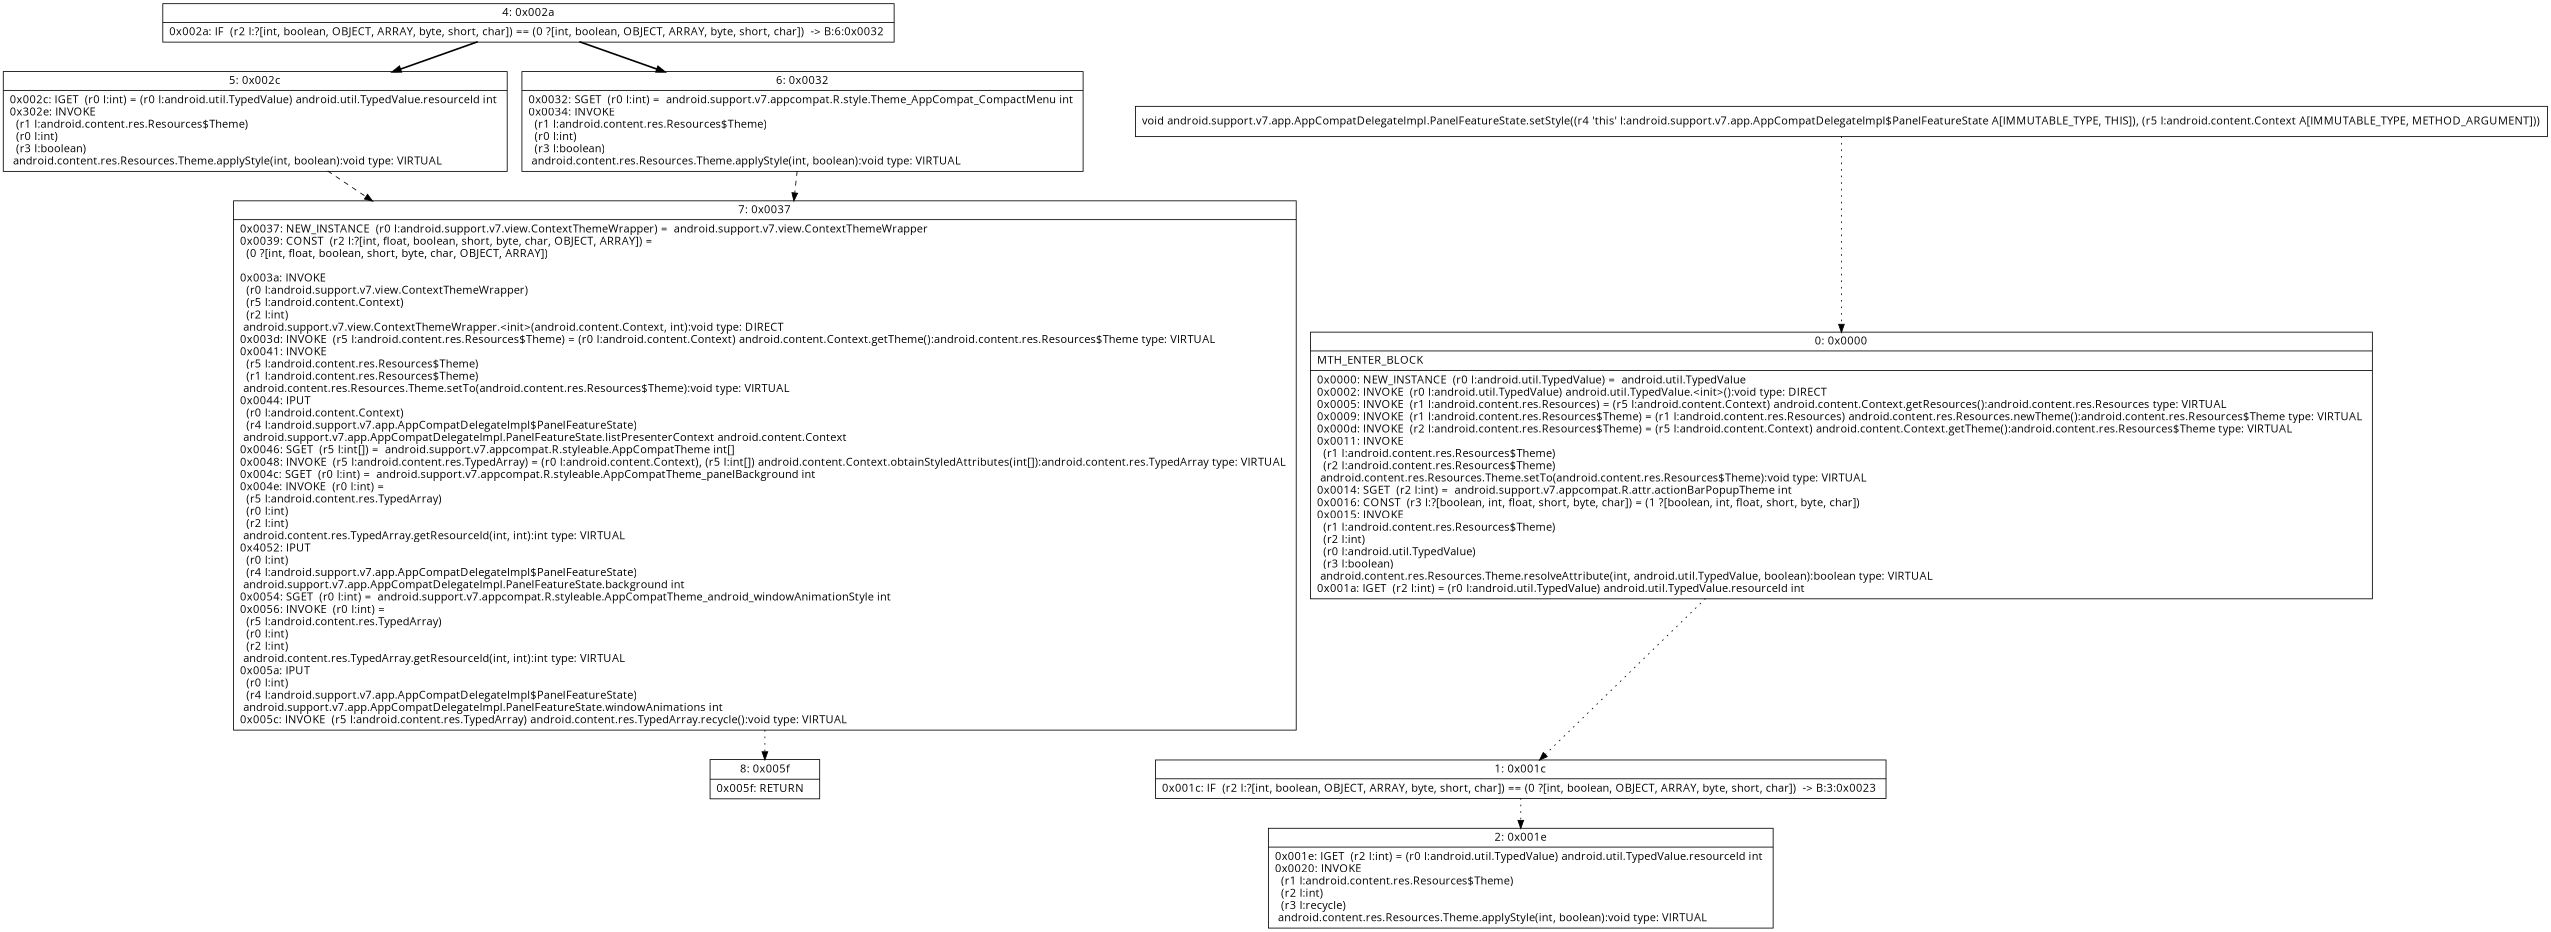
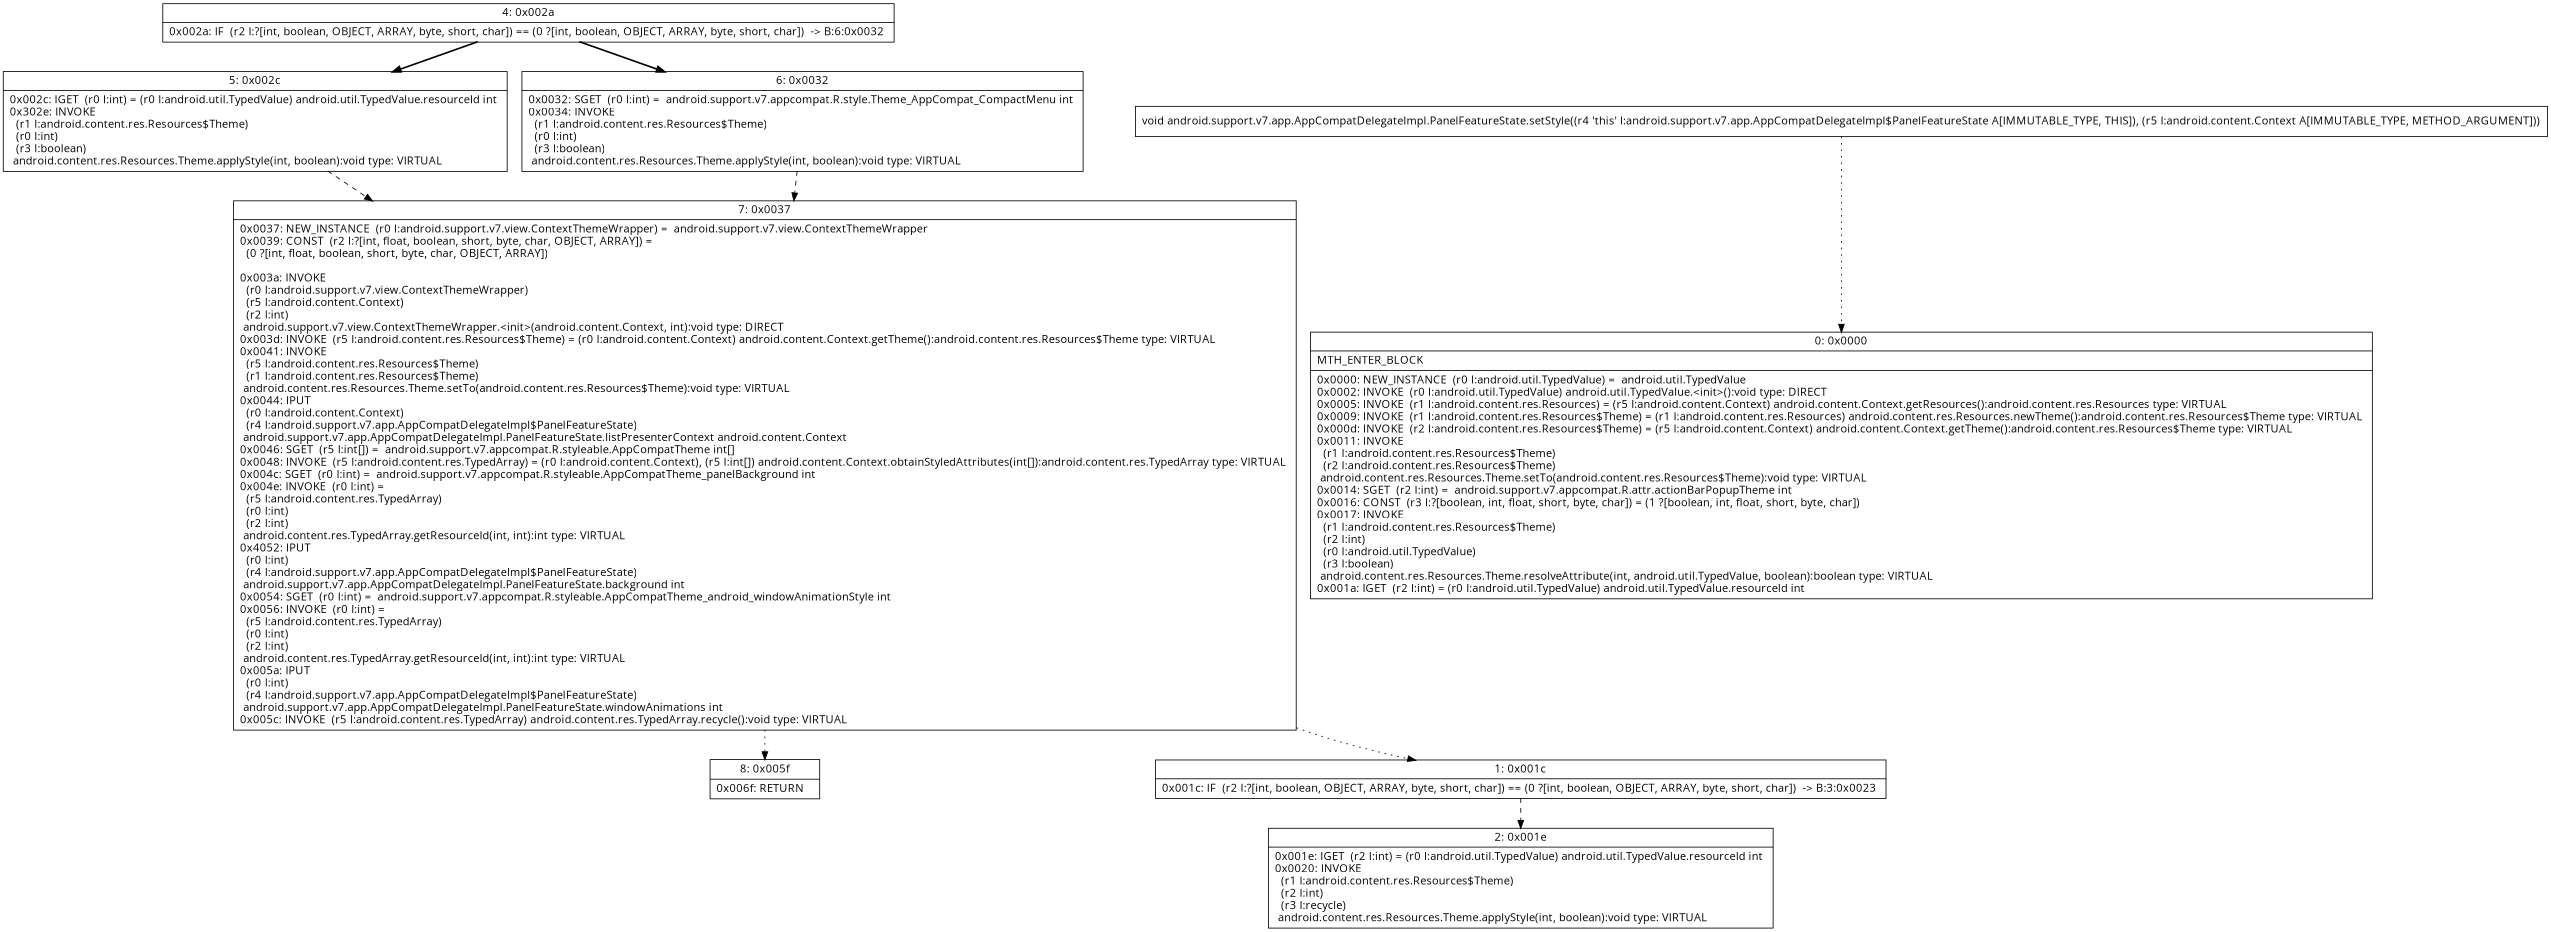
  digraph {
    fontname="Open Sans"
    node [fontname="Open Sans" shape=record]
    edge [fontname="Open Sans" style=dotted]
-   n1 [label="{0\:\ 0x0000|MTH_ENTER_BLOCK\l|0x0000: NEW_INSTANCE  (r0 I:android.util.TypedValue) =  android.util.TypedValue \l0x0002: INVOKE  (r0 I:android.util.TypedValue) android.util.TypedValue.\<init\>():void type: DIRECT \l0x0005: INVOKE  (r1 I:android.content.res.Resources) = (r5 I:android.content.Context) android.content.Context.getResources():android.content.res.Resources type: VIRTUAL \l0x0009: INVOKE  (r1 I:android.content.res.Resources$Theme) = (r1 I:android.content.res.Resources) android.content.res.Resources.newTheme():android.content.res.Resources$Theme type: VIRTUAL \l0x000d: INVOKE  (r2 I:android.content.res.Resources$Theme) = (r5 I:android.content.Context) android.content.Context.getTheme():android.content.res.Resources$Theme type: VIRTUAL \l0x0011: INVOKE  \l  (r1 I:android.content.res.Resources$Theme)\l  (r2 I:android.content.res.Resources$Theme)\l android.content.res.Resources.Theme.setTo(android.content.res.Resources$Theme):void type: VIRTUAL \l0x0014: SGET  (r2 I:int) =  android.support.v7.appcompat.R.attr.actionBarPopupTheme int \l0x0016: CONST  (r3 I:?[boolean, int, float, short, byte, char]) = (1 ?[boolean, int, float, short, byte, char]) \l0x0015: INVOKE  \l  (r1 I:android.content.res.Resources$Theme)\l  (r2 I:int)\l  (r0 I:android.util.TypedValue)\l  (r3 I:boolean)\l android.content.res.Resources.Theme.resolveAttribute(int, android.util.TypedValue, boolean):boolean type: VIRTUAL \l0x001a: IGET  (r2 I:int) = (r0 I:android.util.TypedValue) android.util.TypedValue.resourceId int \l}"]
+   n1 [label="{0\:\ 0x0000|MTH_ENTER_BLOCK\l|0x0000: NEW_INSTANCE  (r0 I:android.util.TypedValue) =  android.util.TypedValue \l0x0002: INVOKE  (r0 I:android.util.TypedValue) android.util.TypedValue.\<init\>():void type: DIRECT \l0x0005: INVOKE  (r1 I:android.content.res.Resources) = (r5 I:android.content.Context) android.content.Context.getResources():android.content.res.Resources type: VIRTUAL \l0x0009: INVOKE  (r1 I:android.content.res.Resources$Theme) = (r1 I:android.content.res.Resources) android.content.res.Resources.newTheme():android.content.res.Resources$Theme type: VIRTUAL \l0x000d: INVOKE  (r2 I:android.content.res.Resources$Theme) = (r5 I:android.content.Context) android.content.Context.getTheme():android.content.res.Resources$Theme type: VIRTUAL \l0x0011: INVOKE  \l  (r1 I:android.content.res.Resources$Theme)\l  (r2 I:android.content.res.Resources$Theme)\l android.content.res.Resources.Theme.setTo(android.content.res.Resources$Theme):void type: VIRTUAL \l0x0014: SGET  (r2 I:int) =  android.support.v7.appcompat.R.attr.actionBarPopupTheme int \l0x0016: CONST  (r3 I:?[boolean, int, float, short, byte, char]) = (1 ?[boolean, int, float, short, byte, char]) \l0x0017: INVOKE  \l  (r1 I:android.content.res.Resources$Theme)\l  (r2 I:int)\l  (r0 I:android.util.TypedValue)\l  (r3 I:boolean)\l android.content.res.Resources.Theme.resolveAttribute(int, android.util.TypedValue, boolean):boolean type: VIRTUAL \l0x001a: IGET  (r2 I:int) = (r0 I:android.util.TypedValue) android.util.TypedValue.resourceId int \l}"]
    n2 [label="{1\:\ 0x001c|0x001c: IF  (r2 I:?[int, boolean, OBJECT, ARRAY, byte, short, char]) == (0 ?[int, boolean, OBJECT, ARRAY, byte, short, char])  \-\> B:3:0x0023 \l}"]
    n3 [label="{2\:\ 0x001e|0x001e: IGET  (r2 I:int) = (r0 I:android.util.TypedValue) android.util.TypedValue.resourceId int \l0x0020: INVOKE  \l  (r1 I:android.content.res.Resources$Theme)\l  (r2 I:int)\l  (r3 I:recycle)\l android.content.res.Resources.Theme.applyStyle(int, boolean):void type: VIRTUAL \l}"]
    n4 [label="{4\:\ 0x002a|0x002a: IF  (r2 I:?[int, boolean, OBJECT, ARRAY, byte, short, char]) == (0 ?[int, boolean, OBJECT, ARRAY, byte, short, char])  \-\> B:6:0x0032 \l}"]
    n5 [label="{5\:\ 0x002c|0x002c: IGET  (r0 I:int) = (r0 I:android.util.TypedValue) android.util.TypedValue.resourceId int \l0x302e: INVOKE  \l  (r1 I:android.content.res.Resources$Theme)\l  (r0 I:int)\l  (r3 I:boolean)\l android.content.res.Resources.Theme.applyStyle(int, boolean):void type: VIRTUAL \l}"]
    n6 [label="{6\:\ 0x0032|0x0032: SGET  (r0 I:int) =  android.support.v7.appcompat.R.style.Theme_AppCompat_CompactMenu int \l0x0034: INVOKE  \l  (r1 I:android.content.res.Resources$Theme)\l  (r0 I:int)\l  (r3 I:boolean)\l android.content.res.Resources.Theme.applyStyle(int, boolean):void type: VIRTUAL \l}"]
    n7 [label="{7\:\ 0x0037|0x0037: NEW_INSTANCE  (r0 I:android.support.v7.view.ContextThemeWrapper) =  android.support.v7.view.ContextThemeWrapper \l0x0039: CONST  (r2 I:?[int, float, boolean, short, byte, char, OBJECT, ARRAY]) = \l  (0 ?[int, float, boolean, short, byte, char, OBJECT, ARRAY])\l \l0x003a: INVOKE  \l  (r0 I:android.support.v7.view.ContextThemeWrapper)\l  (r5 I:android.content.Context)\l  (r2 I:int)\l android.support.v7.view.ContextThemeWrapper.\<init\>(android.content.Context, int):void type: DIRECT \l0x003d: INVOKE  (r5 I:android.content.res.Resources$Theme) = (r0 I:android.content.Context) android.content.Context.getTheme():android.content.res.Resources$Theme type: VIRTUAL \l0x0041: INVOKE  \l  (r5 I:android.content.res.Resources$Theme)\l  (r1 I:android.content.res.Resources$Theme)\l android.content.res.Resources.Theme.setTo(android.content.res.Resources$Theme):void type: VIRTUAL \l0x0044: IPUT  \l  (r0 I:android.content.Context)\l  (r4 I:android.support.v7.app.AppCompatDelegateImpl$PanelFeatureState)\l android.support.v7.app.AppCompatDelegateImpl.PanelFeatureState.listPresenterContext android.content.Context \l0x0046: SGET  (r5 I:int[]) =  android.support.v7.appcompat.R.styleable.AppCompatTheme int[] \l0x0048: INVOKE  (r5 I:android.content.res.TypedArray) = (r0 I:android.content.Context), (r5 I:int[]) android.content.Context.obtainStyledAttributes(int[]):android.content.res.TypedArray type: VIRTUAL \l0x004c: SGET  (r0 I:int) =  android.support.v7.appcompat.R.styleable.AppCompatTheme_panelBackground int \l0x004e: INVOKE  (r0 I:int) = \l  (r5 I:android.content.res.TypedArray)\l  (r0 I:int)\l  (r2 I:int)\l android.content.res.TypedArray.getResourceId(int, int):int type: VIRTUAL \l0x4052: IPUT  \l  (r0 I:int)\l  (r4 I:android.support.v7.app.AppCompatDelegateImpl$PanelFeatureState)\l android.support.v7.app.AppCompatDelegateImpl.PanelFeatureState.background int \l0x0054: SGET  (r0 I:int) =  android.support.v7.appcompat.R.styleable.AppCompatTheme_android_windowAnimationStyle int \l0x0056: INVOKE  (r0 I:int) = \l  (r5 I:android.content.res.TypedArray)\l  (r0 I:int)\l  (r2 I:int)\l android.content.res.TypedArray.getResourceId(int, int):int type: VIRTUAL \l0x005a: IPUT  \l  (r0 I:int)\l  (r4 I:android.support.v7.app.AppCompatDelegateImpl$PanelFeatureState)\l android.support.v7.app.AppCompatDelegateImpl.PanelFeatureState.windowAnimations int \l0x005c: INVOKE  (r5 I:android.content.res.TypedArray) android.content.res.TypedArray.recycle():void type: VIRTUAL \l}"]
-   n8 [label="{8\:\ 0x005f|0x005f: RETURN   \l}"]
+   n8 [label="{8\:\ 0x005f|0x006f: RETURN   \l}"]
    n9 [label="{void android.support.v7.app.AppCompatDelegateImpl.PanelFeatureState.setStyle((r4 'this' I:android.support.v7.app.AppCompatDelegateImpl$PanelFeatureState A[IMMUTABLE_TYPE, THIS]), (r5 I:android.content.Context A[IMMUTABLE_TYPE, METHOD_ARGUMENT])) }"]
-   n1 -> n2
-   n2 -> n3
+   n7 -> n2
+   n2 -> n3 [style=dashed]
    n4 -> n5 [style=bold]
    n4 -> n6 [style=bold]
    n5 -> n7 [style=dashed]
    n6 -> n7 [style=dashed]
    n7 -> n8
    n9 -> n1
  }
